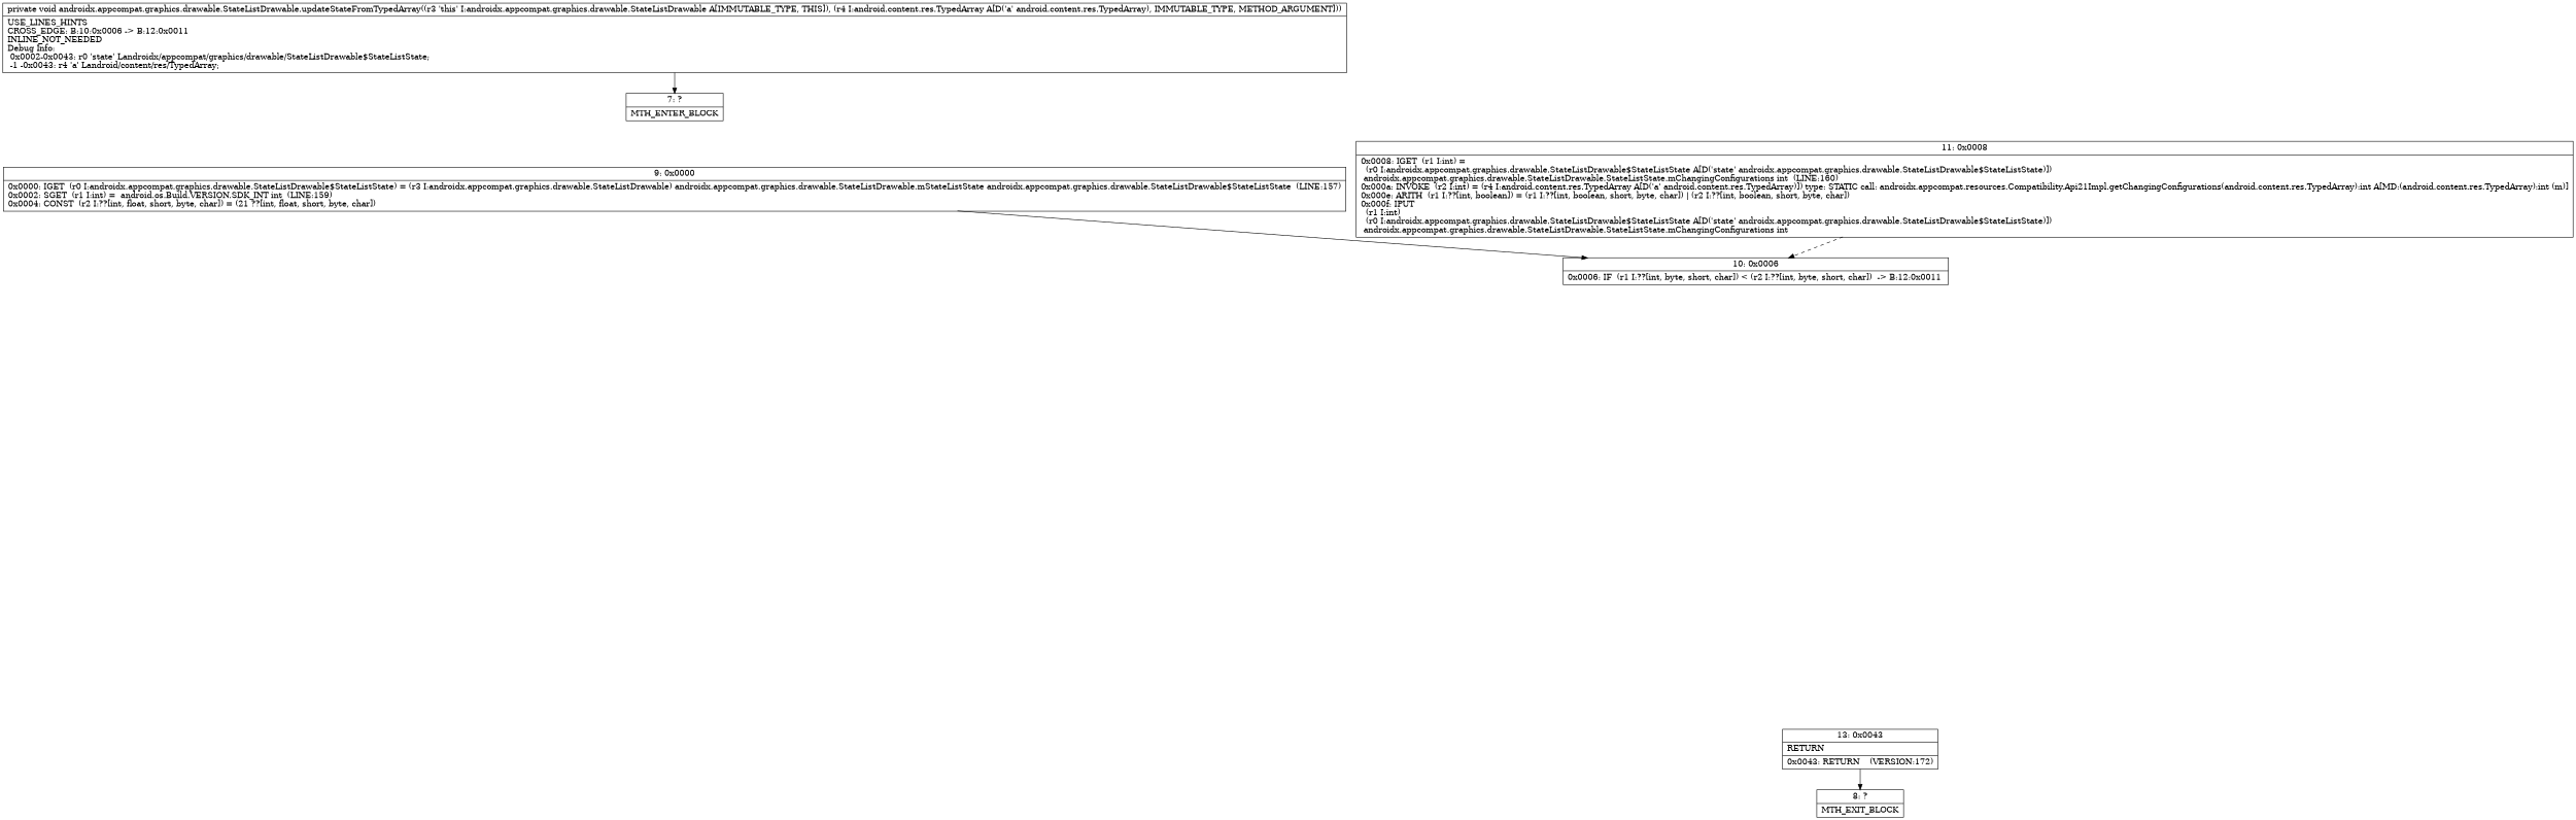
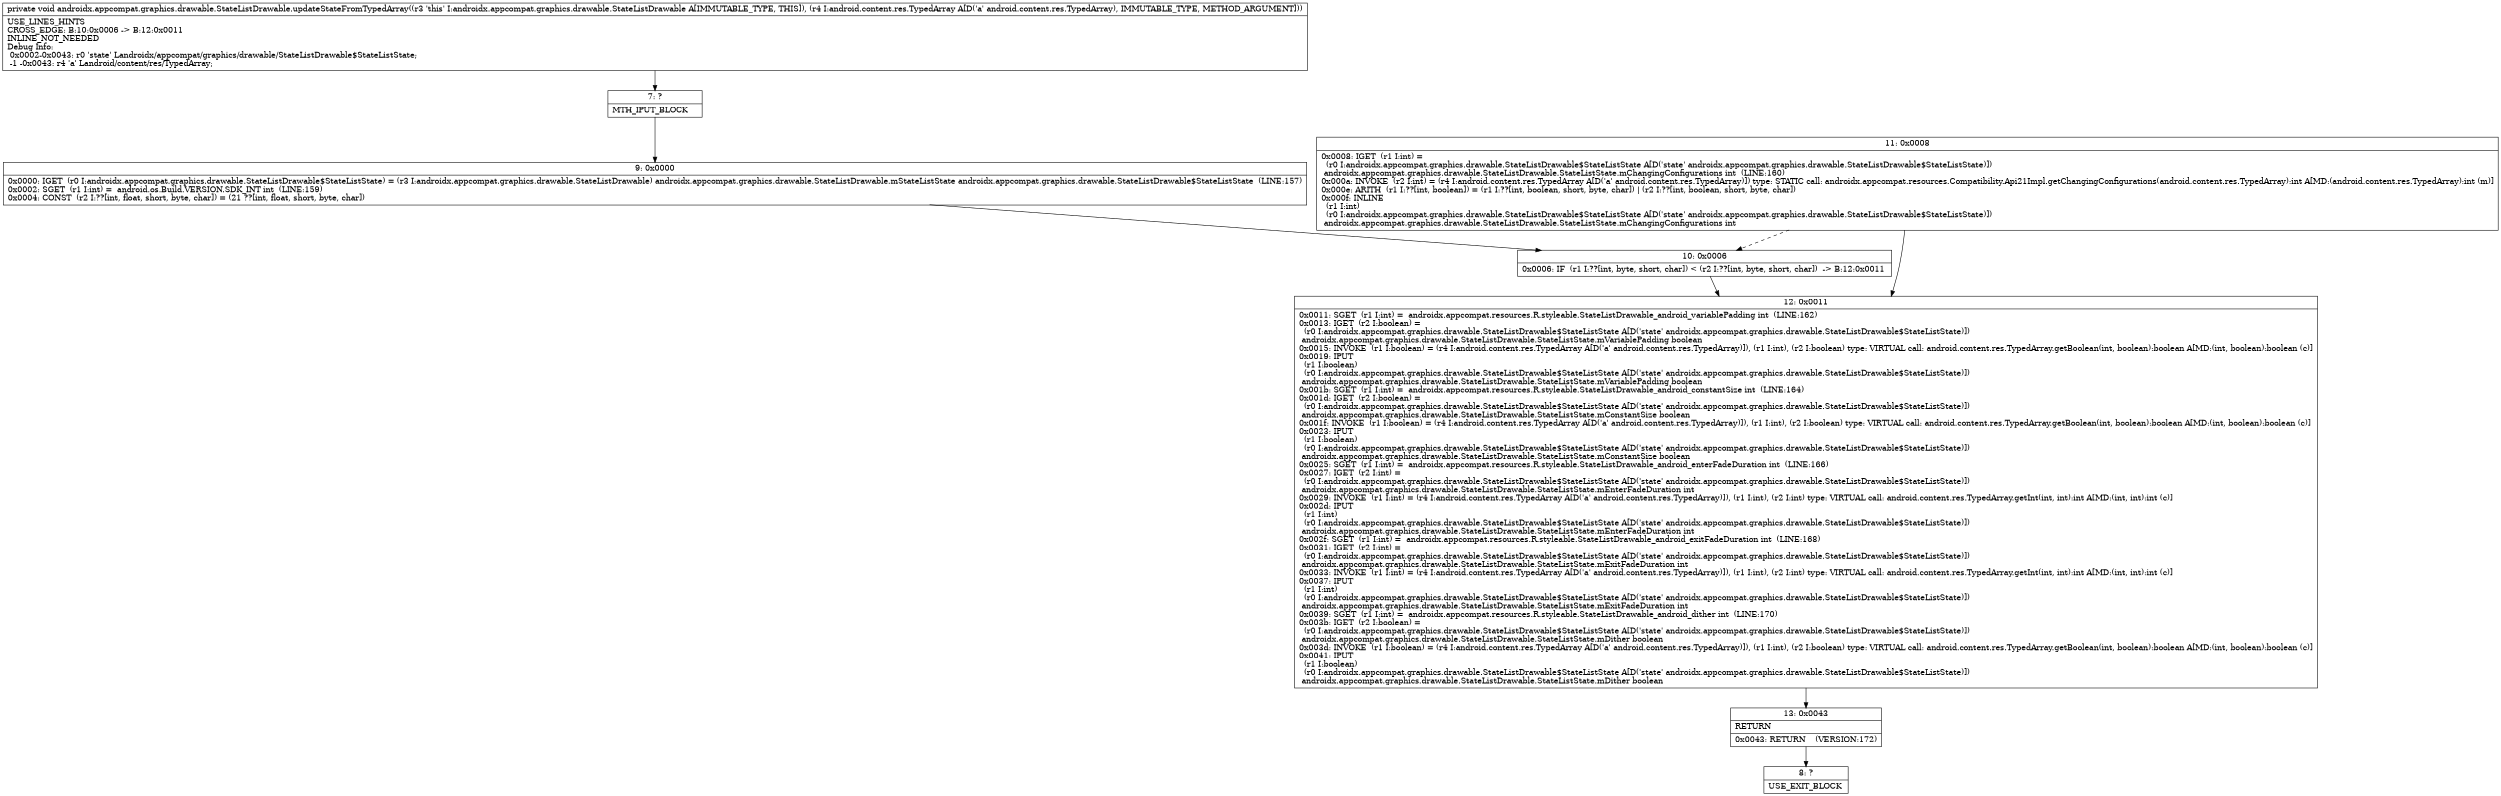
  digraph {
    node [shape=record]
-   n1 [label="{7\:\ ?|MTH_ENTER_BLOCK\l}"]
+   n1 [label="{7\:\ ?|MTH_IPUT_BLOCK\l}"]
    n2 [label="{9\:\ 0x0000|0x0000: IGET  (r0 I:androidx.appcompat.graphics.drawable.StateListDrawable$StateListState) = (r3 I:androidx.appcompat.graphics.drawable.StateListDrawable) androidx.appcompat.graphics.drawable.StateListDrawable.mStateListState androidx.appcompat.graphics.drawable.StateListDrawable$StateListState  (LINE:157)\l0x0002: SGET  (r1 I:int) =  android.os.Build.VERSION.SDK_INT int  (LINE:159)\l0x0004: CONST  (r2 I:??[int, float, short, byte, char]) = (21 ??[int, float, short, byte, char]) \l}"]
    n3 [label="{10\:\ 0x0006|0x0006: IF  (r1 I:??[int, byte, short, char]) \< (r2 I:??[int, byte, short, char])  \-\> B:12:0x0011 \l}"]
-   n5 [label="{11\:\ 0x0008|0x0008: IGET  (r1 I:int) = \l  (r0 I:androidx.appcompat.graphics.drawable.StateListDrawable$StateListState A[D('state' androidx.appcompat.graphics.drawable.StateListDrawable$StateListState)])\l androidx.appcompat.graphics.drawable.StateListDrawable.StateListState.mChangingConfigurations int  (LINE:160)\l0x000a: INVOKE  (r2 I:int) = (r4 I:android.content.res.TypedArray A[D('a' android.content.res.TypedArray)]) type: STATIC call: androidx.appcompat.resources.Compatibility.Api21Impl.getChangingConfigurations(android.content.res.TypedArray):int A[MD:(android.content.res.TypedArray):int (m)]\l0x000e: ARITH  (r1 I:??[int, boolean]) = (r1 I:??[int, boolean, short, byte, char]) \| (r2 I:??[int, boolean, short, byte, char]) \l0x000f: IPUT  \l  (r1 I:int)\l  (r0 I:androidx.appcompat.graphics.drawable.StateListDrawable$StateListState A[D('state' androidx.appcompat.graphics.drawable.StateListDrawable$StateListState)])\l androidx.appcompat.graphics.drawable.StateListDrawable.StateListState.mChangingConfigurations int \l}"]
+   n4 [label="{12\:\ 0x0011|0x0011: SGET  (r1 I:int) =  androidx.appcompat.resources.R.styleable.StateListDrawable_android_variablePadding int  (LINE:162)\l0x0013: IGET  (r2 I:boolean) = \l  (r0 I:androidx.appcompat.graphics.drawable.StateListDrawable$StateListState A[D('state' androidx.appcompat.graphics.drawable.StateListDrawable$StateListState)])\l androidx.appcompat.graphics.drawable.StateListDrawable.StateListState.mVariablePadding boolean \l0x0015: INVOKE  (r1 I:boolean) = (r4 I:android.content.res.TypedArray A[D('a' android.content.res.TypedArray)]), (r1 I:int), (r2 I:boolean) type: VIRTUAL call: android.content.res.TypedArray.getBoolean(int, boolean):boolean A[MD:(int, boolean):boolean (c)]\l0x0019: IPUT  \l  (r1 I:boolean)\l  (r0 I:androidx.appcompat.graphics.drawable.StateListDrawable$StateListState A[D('state' androidx.appcompat.graphics.drawable.StateListDrawable$StateListState)])\l androidx.appcompat.graphics.drawable.StateListDrawable.StateListState.mVariablePadding boolean \l0x001b: SGET  (r1 I:int) =  androidx.appcompat.resources.R.styleable.StateListDrawable_android_constantSize int  (LINE:164)\l0x001d: IGET  (r2 I:boolean) = \l  (r0 I:androidx.appcompat.graphics.drawable.StateListDrawable$StateListState A[D('state' androidx.appcompat.graphics.drawable.StateListDrawable$StateListState)])\l androidx.appcompat.graphics.drawable.StateListDrawable.StateListState.mConstantSize boolean \l0x001f: INVOKE  (r1 I:boolean) = (r4 I:android.content.res.TypedArray A[D('a' android.content.res.TypedArray)]), (r1 I:int), (r2 I:boolean) type: VIRTUAL call: android.content.res.TypedArray.getBoolean(int, boolean):boolean A[MD:(int, boolean):boolean (c)]\l0x0023: IPUT  \l  (r1 I:boolean)\l  (r0 I:androidx.appcompat.graphics.drawable.StateListDrawable$StateListState A[D('state' androidx.appcompat.graphics.drawable.StateListDrawable$StateListState)])\l androidx.appcompat.graphics.drawable.StateListDrawable.StateListState.mConstantSize boolean \l0x0025: SGET  (r1 I:int) =  androidx.appcompat.resources.R.styleable.StateListDrawable_android_enterFadeDuration int  (LINE:166)\l0x0027: IGET  (r2 I:int) = \l  (r0 I:androidx.appcompat.graphics.drawable.StateListDrawable$StateListState A[D('state' androidx.appcompat.graphics.drawable.StateListDrawable$StateListState)])\l androidx.appcompat.graphics.drawable.StateListDrawable.StateListState.mEnterFadeDuration int \l0x0029: INVOKE  (r1 I:int) = (r4 I:android.content.res.TypedArray A[D('a' android.content.res.TypedArray)]), (r1 I:int), (r2 I:int) type: VIRTUAL call: android.content.res.TypedArray.getInt(int, int):int A[MD:(int, int):int (c)]\l0x002d: IPUT  \l  (r1 I:int)\l  (r0 I:androidx.appcompat.graphics.drawable.StateListDrawable$StateListState A[D('state' androidx.appcompat.graphics.drawable.StateListDrawable$StateListState)])\l androidx.appcompat.graphics.drawable.StateListDrawable.StateListState.mEnterFadeDuration int \l0x002f: SGET  (r1 I:int) =  androidx.appcompat.resources.R.styleable.StateListDrawable_android_exitFadeDuration int  (LINE:168)\l0x0031: IGET  (r2 I:int) = \l  (r0 I:androidx.appcompat.graphics.drawable.StateListDrawable$StateListState A[D('state' androidx.appcompat.graphics.drawable.StateListDrawable$StateListState)])\l androidx.appcompat.graphics.drawable.StateListDrawable.StateListState.mExitFadeDuration int \l0x0033: INVOKE  (r1 I:int) = (r4 I:android.content.res.TypedArray A[D('a' android.content.res.TypedArray)]), (r1 I:int), (r2 I:int) type: VIRTUAL call: android.content.res.TypedArray.getInt(int, int):int A[MD:(int, int):int (c)]\l0x0037: IPUT  \l  (r1 I:int)\l  (r0 I:androidx.appcompat.graphics.drawable.StateListDrawable$StateListState A[D('state' androidx.appcompat.graphics.drawable.StateListDrawable$StateListState)])\l androidx.appcompat.graphics.drawable.StateListDrawable.StateListState.mExitFadeDuration int \l0x0039: SGET  (r1 I:int) =  androidx.appcompat.resources.R.styleable.StateListDrawable_android_dither int  (LINE:170)\l0x003b: IGET  (r2 I:boolean) = \l  (r0 I:androidx.appcompat.graphics.drawable.StateListDrawable$StateListState A[D('state' androidx.appcompat.graphics.drawable.StateListDrawable$StateListState)])\l androidx.appcompat.graphics.drawable.StateListDrawable.StateListState.mDither boolean \l0x003d: INVOKE  (r1 I:boolean) = (r4 I:android.content.res.TypedArray A[D('a' android.content.res.TypedArray)]), (r1 I:int), (r2 I:boolean) type: VIRTUAL call: android.content.res.TypedArray.getBoolean(int, boolean):boolean A[MD:(int, boolean):boolean (c)]\l0x0041: IPUT  \l  (r1 I:boolean)\l  (r0 I:androidx.appcompat.graphics.drawable.StateListDrawable$StateListState A[D('state' androidx.appcompat.graphics.drawable.StateListDrawable$StateListState)])\l androidx.appcompat.graphics.drawable.StateListDrawable.StateListState.mDither boolean \l}"]
+   n5 [label="{11\:\ 0x0008|0x0008: IGET  (r1 I:int) = \l  (r0 I:androidx.appcompat.graphics.drawable.StateListDrawable$StateListState A[D('state' androidx.appcompat.graphics.drawable.StateListDrawable$StateListState)])\l androidx.appcompat.graphics.drawable.StateListDrawable.StateListState.mChangingConfigurations int  (LINE:160)\l0x000a: INVOKE  (r2 I:int) = (r4 I:android.content.res.TypedArray A[D('a' android.content.res.TypedArray)]) type: STATIC call: androidx.appcompat.resources.Compatibility.Api21Impl.getChangingConfigurations(android.content.res.TypedArray):int A[MD:(android.content.res.TypedArray):int (m)]\l0x000e: ARITH  (r1 I:??[int, boolean]) = (r1 I:??[int, boolean, short, byte, char]) \| (r2 I:??[int, boolean, short, byte, char]) \l0x000f: INLINE  \l  (r1 I:int)\l  (r0 I:androidx.appcompat.graphics.drawable.StateListDrawable$StateListState A[D('state' androidx.appcompat.graphics.drawable.StateListDrawable$StateListState)])\l androidx.appcompat.graphics.drawable.StateListDrawable.StateListState.mChangingConfigurations int \l}"]
    n6 [label="{13\:\ 0x0043|RETURN\l|0x0043: RETURN    (VERSION:172)\l}"]
-   n7 [label="{8\:\ ?|MTH_EXIT_BLOCK\l}"]
+   n7 [label="{8\:\ ?|USE_EXIT_BLOCK\l}"]
    n8 [label="{private void androidx.appcompat.graphics.drawable.StateListDrawable.updateStateFromTypedArray((r3 'this' I:androidx.appcompat.graphics.drawable.StateListDrawable A[IMMUTABLE_TYPE, THIS]), (r4 I:android.content.res.TypedArray A[D('a' android.content.res.TypedArray), IMMUTABLE_TYPE, METHOD_ARGUMENT]))  | USE_LINES_HINTS\lCROSS_EDGE: B:10:0x0006 \-\> B:12:0x0011\lINLINE_NOT_NEEDED\lDebug Info:\l  0x0002\-0x0043: r0 'state' Landroidx\/appcompat\/graphics\/drawable\/StateListDrawable$StateListState;\l  \-1 \-0x0043: r4 'a' Landroid\/content\/res\/TypedArray;\l}"]
+   n1 -> n2
    n2 -> n3
+   n3 -> n4
+   n4 -> n6
    n5 -> n3 [style=dashed]
+   n5 -> n4
    n6 -> n7
    n8 -> n1
  }
